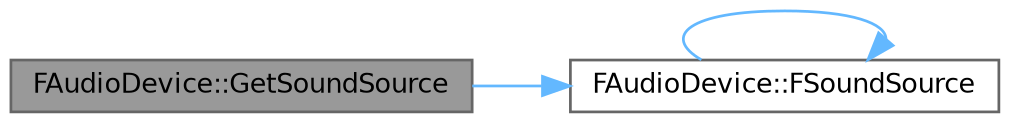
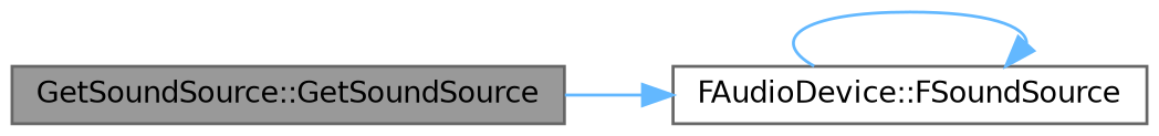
  digraph {
    rankdir=LR
    node [fontname=Helvetica fontsize=10 shape=box style=filled]
    edge [color=steelblue1 fontname=Helvetica fontsize=10 labelfontname=Helvetica labelfontsize=10 style=solid]
-   n1 [color=gray40 fillcolor=grey60 fontcolor=black height=0.2 label="FAudioDevice::GetSoundSource" width=0.4]
+   n1 [color=gray40 fillcolor=grey60 fontcolor=black height=0.2 label="GetSoundSource::GetSoundSource" width=0.4]
    n2 [color=grey40 fillcolor=white height=0.2 label="FAudioDevice::FSoundSource" width=0.4]
    n1 -> n2
    n2 -> n2
  }
